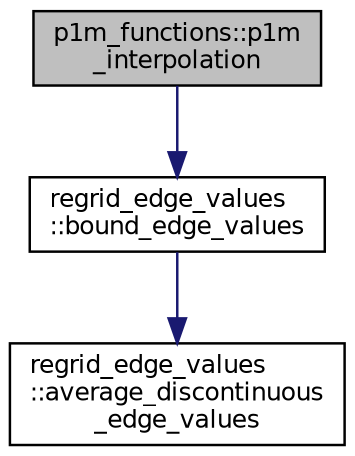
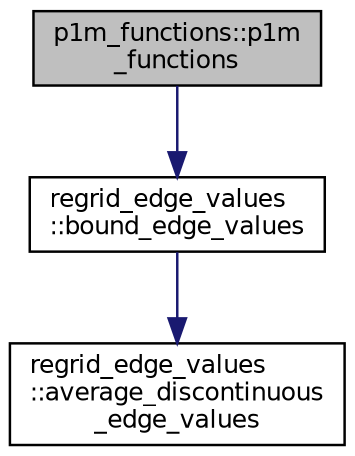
  digraph {
    rankdir=TB
    node [color=black fillcolor=white fontname=Helvetica fontsize=10 shape=record style=filled]
    edge [color=midnightblue fontname=Helvetica fontsize=10 labelfontname=Helvetica labelfontsize=10 style=solid]
-   n1 [fillcolor=grey75 fontcolor=black height=0.2 label="p1m_functions::p1m\l_interpolation" width=0.4]
+   n1 [fillcolor=grey75 fontcolor=black height=0.2 label="p1m_functions::p1m\l_functions" width=0.4]
    n2 [height=0.2 label="regrid_edge_values\l::bound_edge_values" width=0.4]
    n3 [height=0.2 label="regrid_edge_values\l::average_discontinuous\l_edge_values" width=0.4]
    n1 -> n2
    n2 -> n3
  }
